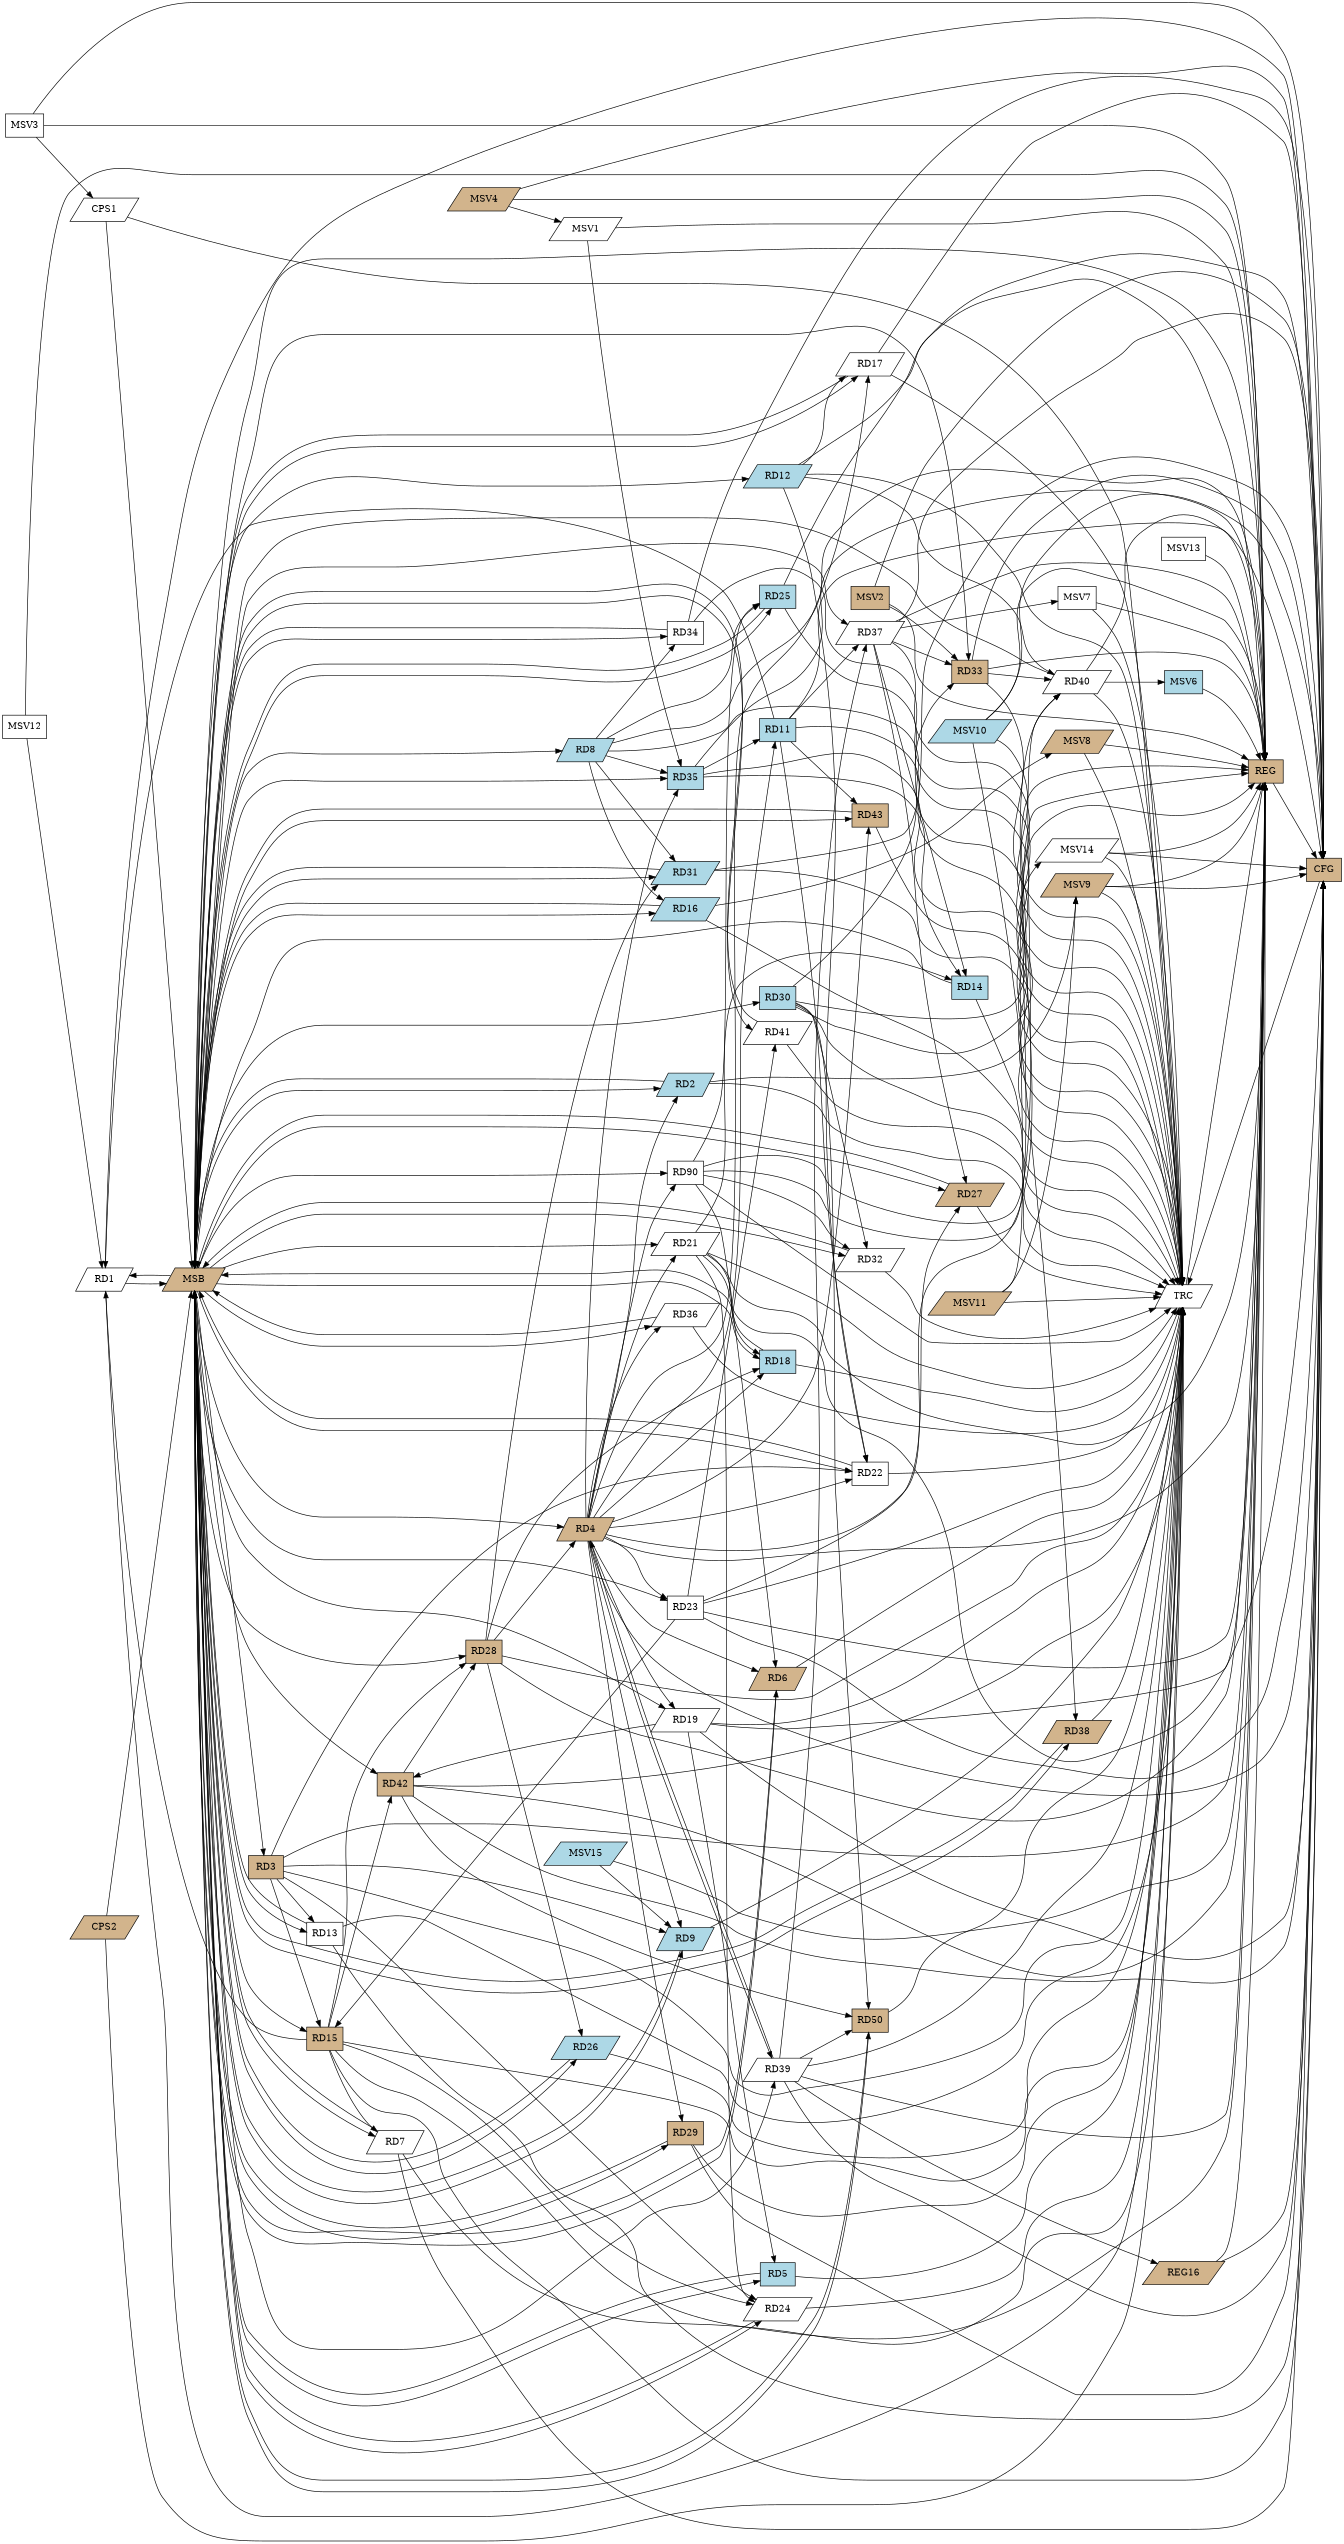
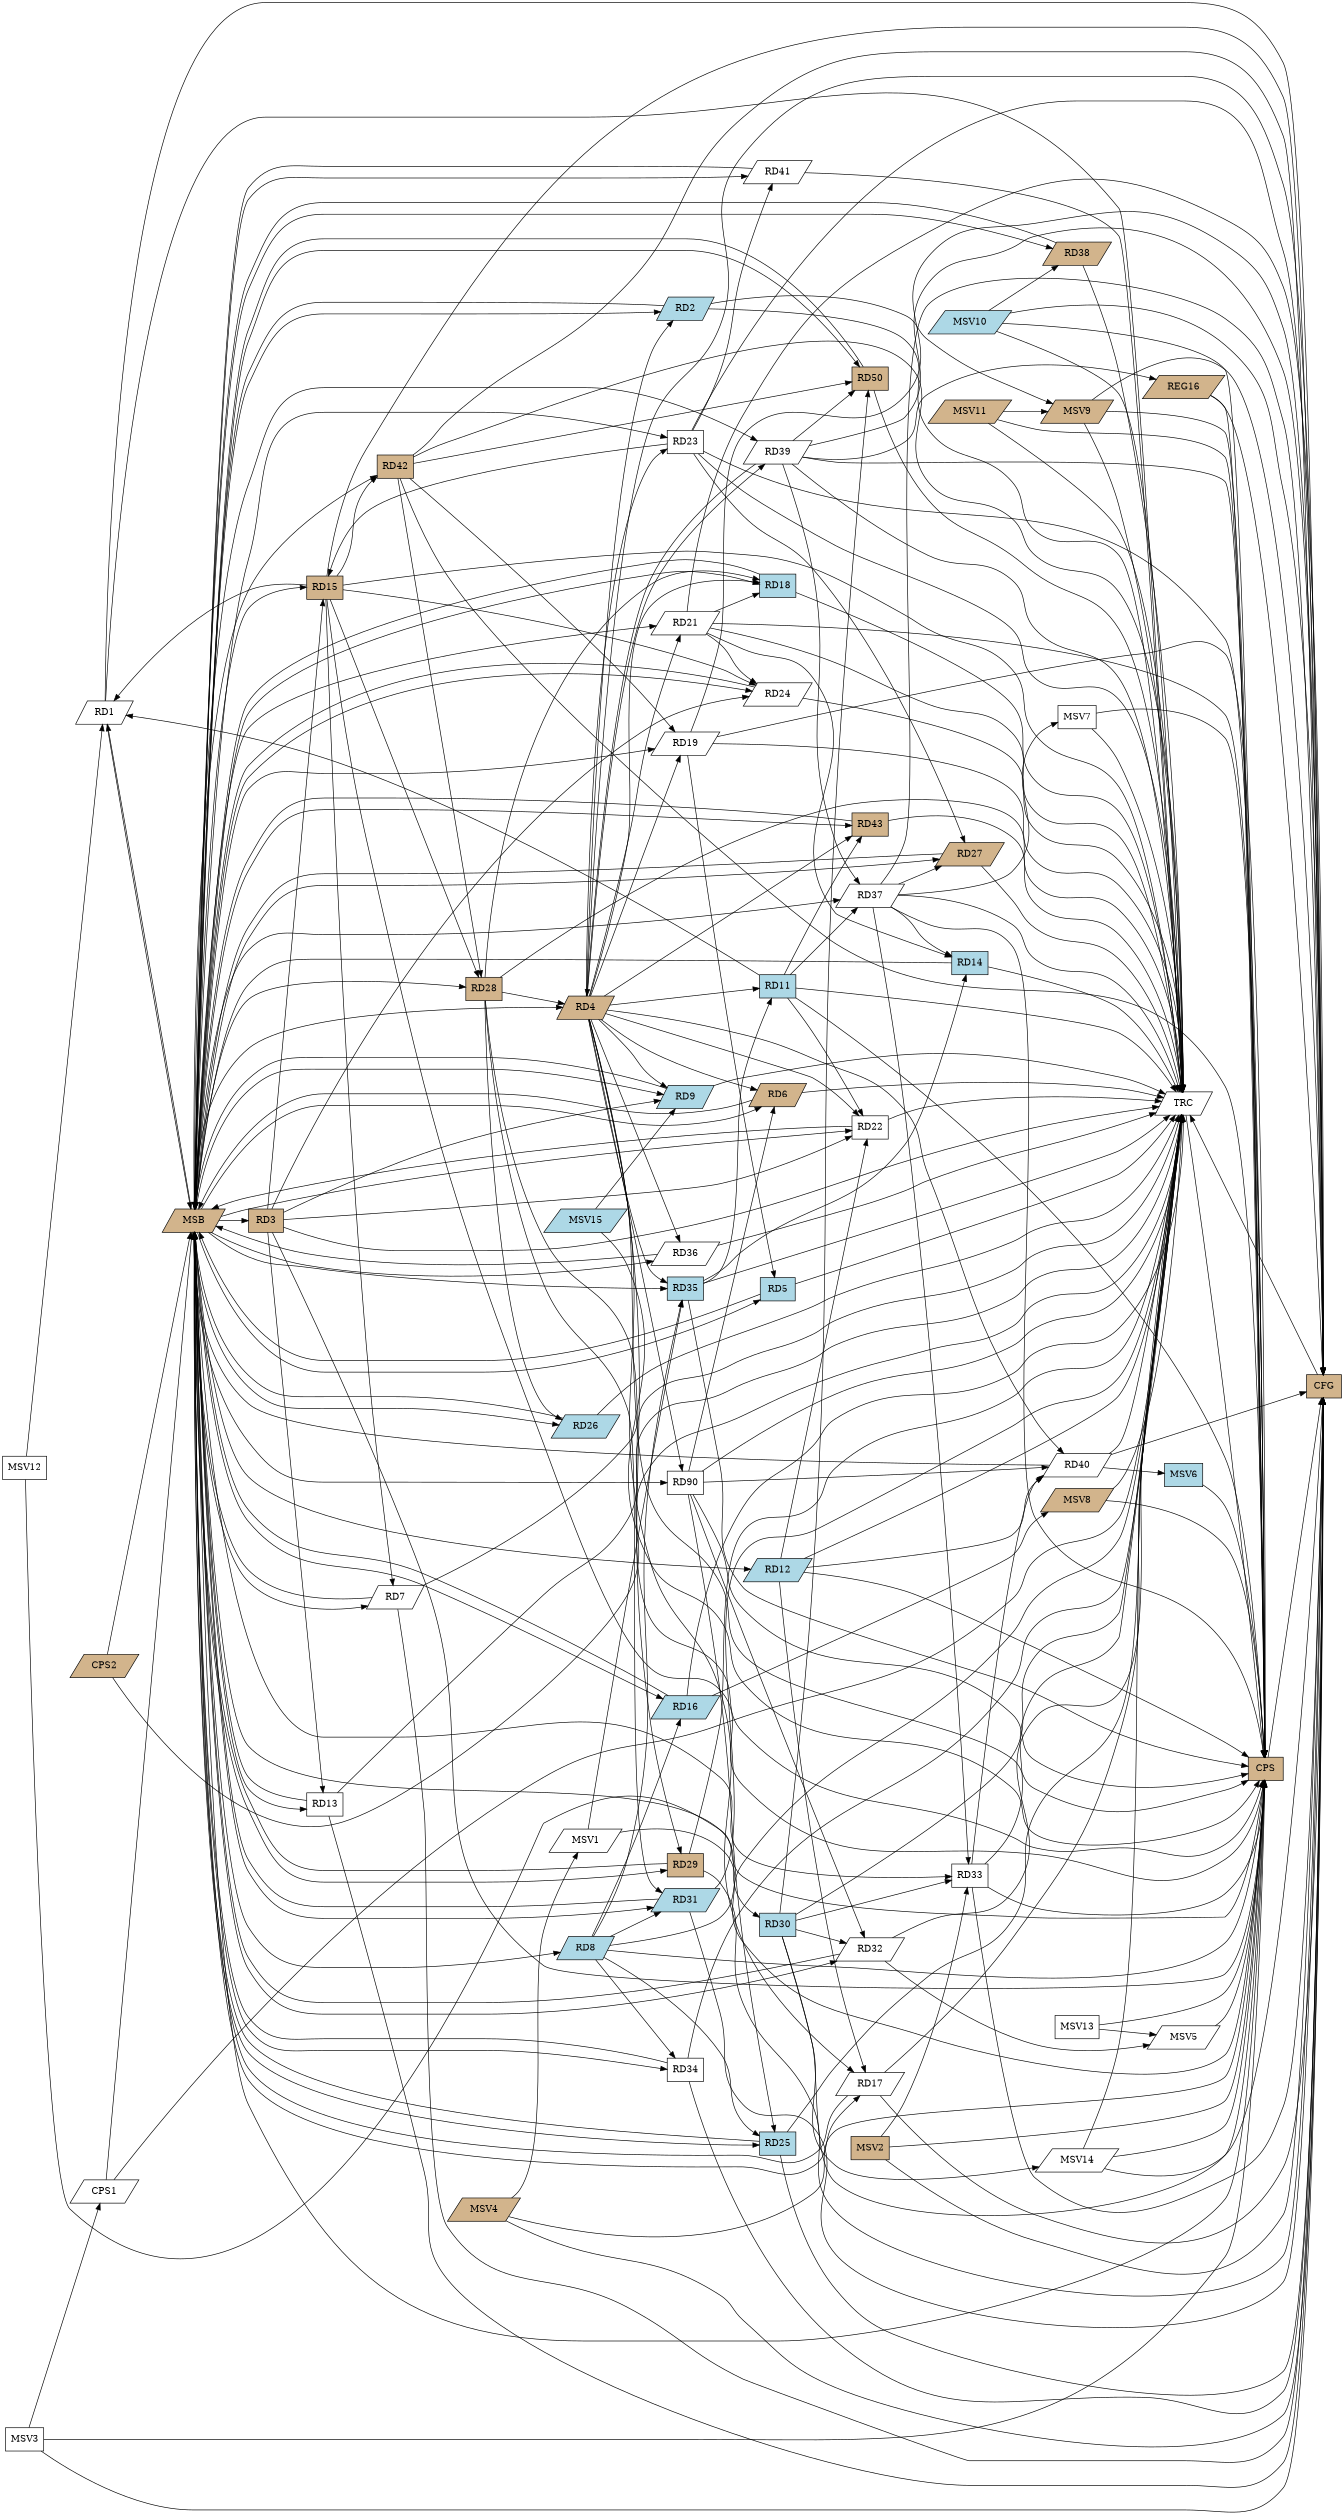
  strict digraph {
    rankdir=LR
    node [fillcolor=white shape=parallelogram style=filled]
    n1 [label=RD1]
    n2 [fillcolor=tan label=MSB]
    n3 [fillcolor=tan label=CFG shape=box]
    n4 [label=TRC]
    n5 [fillcolor=lightblue label=RD2]
    n6 [fillcolor=tan label=RD3 shape=box]
    n7 [fillcolor=lightblue label=RD9]
    n8 [label=RD13 shape=box]
    n9 [fillcolor=tan label=RD15 shape=box]
    n10 [label=RD22 shape=box]
    n11 [label=RD24]
-   n12 [fillcolor=tan label=REG shape=box]
+   n12 [fillcolor=tan label=CPS shape=box]
    n13 [fillcolor=tan label=RD4]
    n14 [fillcolor=tan label=RD6]
    n15 [label=RD90 shape=box]
    n16 [label=RD17]
    n17 [fillcolor=lightblue label=RD18 shape=box]
    n18 [label=RD19]
    n19 [label=RD21]
    n20 [label=RD23 shape=box]
    n21 [fillcolor=tan label=RD29 shape=box]
    n22 [fillcolor=lightblue label=RD35 shape=box]
    n23 [label=RD36]
    n24 [label=RD39]
    n25 [fillcolor=tan label=RD43 shape=box]
    n26 [fillcolor=lightblue label=RD5 shape=box]
    n27 [label=RD7]
    n28 [fillcolor=lightblue label=RD8]
    n29 [fillcolor=lightblue label=RD16]
    n30 [fillcolor=lightblue label=RD25 shape=box]
    n31 [fillcolor=lightblue label=RD31]
    n32 [label=RD34 shape=box]
    n33 [label=RD32]
    n34 [label=RD37]
    n35 [fillcolor=lightblue label=RD12]
    n36 [fillcolor=tan label=RD28 shape=box]
    n37 [fillcolor=tan label=RD42 shape=box]
    n38 [fillcolor=tan label=RD50 shape=box]
    n39 [fillcolor=tan label=RD27]
    n40 [label=RD41]
    n41 [fillcolor=lightblue label=RD26]
    n42 [fillcolor=lightblue label=RD30 shape=box]
-   n43 [fillcolor=tan label=RD33 shape=box]
+   n43 [label=RD33 shape=box]
    n44 [fillcolor=tan label=RD38]
    n45 [fillcolor=tan label=MSV9]
    n46 [fillcolor=lightblue label=RD11 shape=box]
    n47 [label=RD40]
    n48 [fillcolor=lightblue label=RD14 shape=box]
    n49 [fillcolor=tan label=REG16]
    n50 [fillcolor=lightblue label=MSV6 shape=box]
    n51 [fillcolor=tan label=MSV8]
+   n52 [label=MSV5]
    n53 [label=MSV7 shape=box]
    n54 [label=MSV14]
    n55 [label=CPS1]
    n56 [fillcolor=tan label=CPS2]
    n57 [label=MSV1]
    n58 [fillcolor=tan label=MSV2 shape=box]
    n59 [label=MSV3 shape=box]
    n60 [fillcolor=tan label=MSV4]
    n61 [fillcolor=lightblue label=MSV10]
    n62 [fillcolor=tan label=MSV11]
    n63 [label=MSV12 shape=box]
    n64 [label=MSV13 shape=box]
    n65 [fillcolor=lightblue label=MSV15]
    n1 -> n2
    n1 -> n3
    n1 -> n4
    n2 -> n1
    n2 -> n5
    n2 -> n6
    n2 -> n7
    n2 -> n8
    n2 -> n9
    n2 -> n10
    n2 -> n11
    n2 -> n12
    n2 -> n13
    n2 -> n14
    n2 -> n15
    n2 -> n16
    n2 -> n17
    n2 -> n18
    n2 -> n19
    n2 -> n20
    n2 -> n21
    n2 -> n22
    n2 -> n23
    n2 -> n24
    n2 -> n25
    n2 -> n26
    n2 -> n27
    n2 -> n28
    n2 -> n29
    n2 -> n30
    n2 -> n31
    n2 -> n32
    n2 -> n33
    n2 -> n34
    n2 -> n35
    n2 -> n36
    n2 -> n37
    n2 -> n38
    n2 -> n39
    n2 -> n40
    n2 -> n41
    n2 -> n42
    n2 -> n43
    n2 -> n44
    n3 -> n4
    n4 -> n12
    n5 -> n2
    n5 -> n4
    n5 -> n45
    n6 -> n4
    n6 -> n7
    n6 -> n8
    n6 -> n9
    n6 -> n10
    n6 -> n11
    n6 -> n12
    n7 -> n2
    n7 -> n4
    n8 -> n2
    n8 -> n3
    n8 -> n4
    n9 -> n1
    n9 -> n3
    n9 -> n4
    n9 -> n11
    n9 -> n12
    n9 -> n27
    n9 -> n36
    n9 -> n37
    n10 -> n2
    n10 -> n4
    n11 -> n2
    n11 -> n4
    n12 -> n3
    n13 -> n3
    n13 -> n5
    n13 -> n7
    n13 -> n10
    n13 -> n12
    n13 -> n14
    n13 -> n15
    n13 -> n16
    n13 -> n17
    n13 -> n18
    n13 -> n19
    n13 -> n20
    n13 -> n21
    n13 -> n22
    n13 -> n23
    n13 -> n24
    n13 -> n25
    n13 -> n46
    n13 -> n47
    n14 -> n2
    n14 -> n4
    n15 -> n4
    n15 -> n12
    n15 -> n14
    n15 -> n30
    n15 -> n33
    n15 -> n47
    n16 -> n2
    n16 -> n3
    n16 -> n4
    n17 -> n2
    n17 -> n4
    n18 -> n3
    n18 -> n4
    n18 -> n12
    n18 -> n26
-   n18 -> n37
+   n37 -> n18
    n19 -> n3
    n19 -> n4
    n19 -> n11
    n19 -> n12
    n19 -> n17
    n19 -> n48
    n20 -> n3
    n20 -> n4
    n20 -> n9
    n20 -> n12
    n20 -> n39
    n20 -> n40
    n21 -> n2
    n21 -> n3
    n21 -> n4
    n22 -> n4
    n22 -> n12
    n22 -> n46
    n22 -> n48
    n23 -> n2
    n23 -> n4
    n24 -> n3
    n24 -> n4
    n24 -> n12
    n24 -> n13
    n24 -> n34
    n24 -> n38
    n24 -> n49
    n25 -> n2
    n25 -> n4
    n26 -> n2
    n26 -> n4
    n27 -> n2
    n27 -> n3
    n27 -> n4
    n28 -> n4
    n28 -> n12
    n28 -> n22
    n28 -> n29
    n28 -> n30
    n28 -> n31
    n28 -> n32
    n29 -> n2
    n29 -> n4
    n29 -> n51
    n30 -> n2
    n30 -> n3
    n30 -> n4
    n31 -> n2
    n31 -> n3
    n31 -> n4
    n32 -> n2
    n32 -> n3
    n32 -> n4
    n33 -> n2
    n33 -> n4
+   n33 -> n52
    n34 -> n3
    n34 -> n4
    n34 -> n12
    n34 -> n39
    n34 -> n43
    n34 -> n48
    n34 -> n53
    n35 -> n4
    n35 -> n10
    n35 -> n12
    n35 -> n16
    n35 -> n47
    n36 -> n4
    n36 -> n12
    n36 -> n13
    n36 -> n17
    n36 -> n31
    n36 -> n41
    n37 -> n3
    n37 -> n4
    n37 -> n12
    n37 -> n36
    n37 -> n38
    n38 -> n2
    n38 -> n4
    n39 -> n2
    n39 -> n4
    n40 -> n2
    n40 -> n4
    n41 -> n2
    n41 -> n4
    n42 -> n4
    n42 -> n12
    n42 -> n33
    n42 -> n38
    n42 -> n43
    n42 -> n54
    n43 -> n3
    n43 -> n4
    n43 -> n12
    n43 -> n47
    n44 -> n2
    n44 -> n4
    n45 -> n3
    n45 -> n4
    n45 -> n12
    n46 -> n1
    n46 -> n4
    n46 -> n10
    n46 -> n12
    n46 -> n25
    n46 -> n34
    n47 -> n2
    n47 -> n3
    n47 -> n4
    n47 -> n50
    n48 -> n2
    n48 -> n4
    n49 -> n3
    n49 -> n12
    n50 -> n12
    n51 -> n4
    n51 -> n12
+   n52 -> n12
    n53 -> n4
    n53 -> n12
    n54 -> n3
    n54 -> n4
    n54 -> n12
    n55 -> n2
    n55 -> n4
    n56 -> n2
    n56 -> n4
    n57 -> n12
    n57 -> n22
    n58 -> n3
    n58 -> n12
    n58 -> n43
    n59 -> n3
    n59 -> n12
    n59 -> n55
    n60 -> n3
    n60 -> n12
    n60 -> n57
    n61 -> n3
    n61 -> n4
    n61 -> n12
    n61 -> n44
    n62 -> n4
    n62 -> n12
    n62 -> n45
    n63 -> n1
    n63 -> n12
    n64 -> n12
+   n64 -> n52
    n65 -> n7
    n65 -> n12
  }
